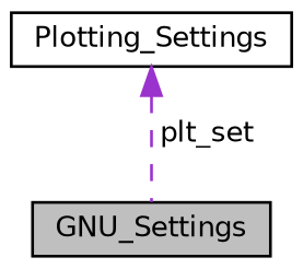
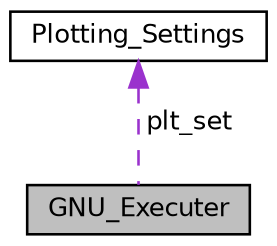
  digraph {
    node [color=black fontname=Helvetica fontsize=10 shape=record style=filled]
-   n1 [fillcolor=grey75 fontcolor=black height=0.2 label=GNU_Settings width=0.4]
+   n1 [fillcolor=grey75 fontcolor=black height=0.2 label=GNU_Executer width=0.4]
    n2 [fillcolor=white height=0.2 label=Plotting_Settings width=0.4]
    n2 -> n1 [color=darkorchid3 dir=back fontname=Helvetica fontsize=10 label=" plt_set" labelfontname=Helvetica labelfontsize=10 style=dashed]
  }
